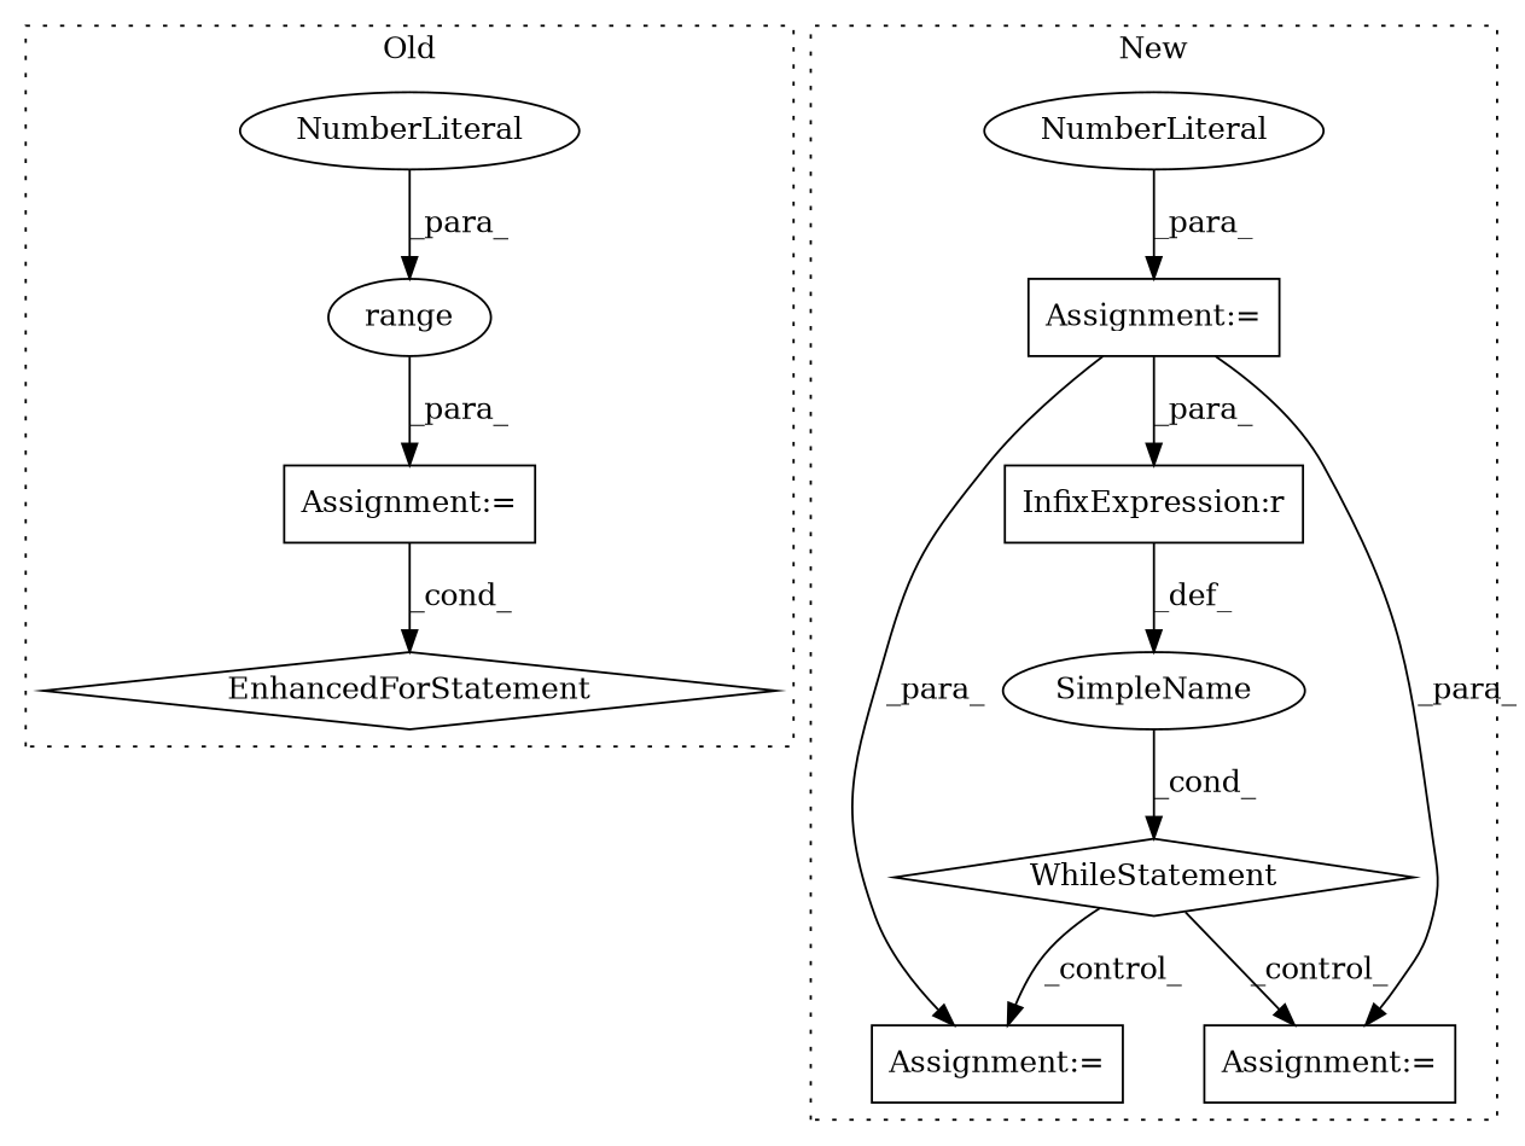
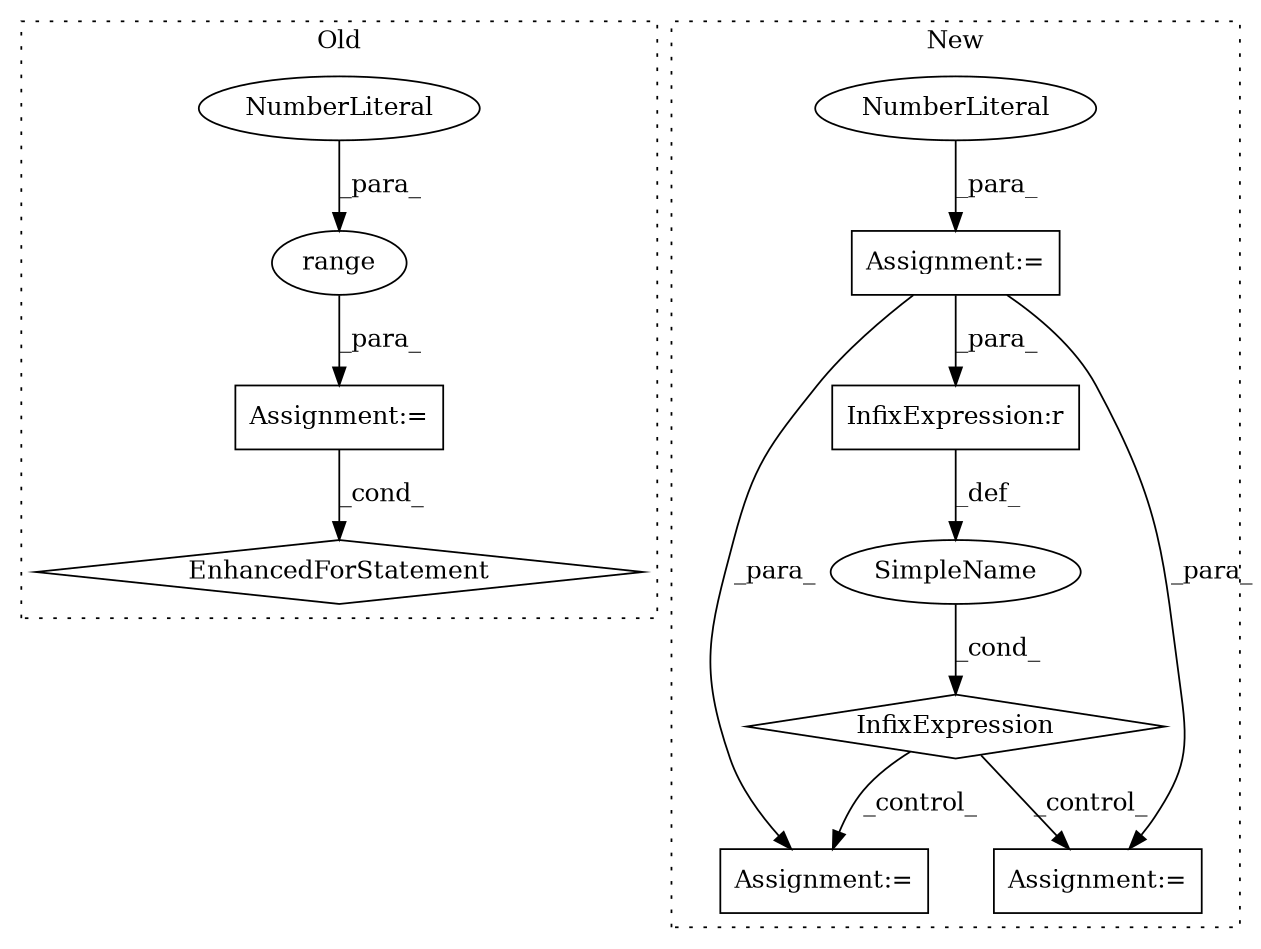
  digraph {
    node [a=7 l=1 s="9332,9416" shape=box]
    n1 [a=70 l="53,2" label=EnhancedForStatement shape=diamond]
    n2 [l="53,2" label="Assignment:="]
    n3 [a=32 l="6,1" label=range s="9393,9415" shape=ellipse]
    n4 [a=34 label=NumberLiteral s=9399 shape=ellipse]
-   n5 [a=61 l="7,2" label=WhileStatement s="9178,9223" shape=diamond]
+   n5 [a=61 l="7,2" label=InfixExpression s="9178,9223" shape=diamond]
    n6 [label="Assignment:=" s=9442]
    n7 [a=42 label=SimpleName shape=ellipse l="" s=""]
    n8 [a=27 l=3 label="InfixExpression:r" s=9198]
    n9 [label="Assignment:=" s=6118]
    n10 [a=34 label=NumberLiteral s=6119 shape=ellipse]
    n11 [l=2 label="Assignment:=" s=10557]
    subgraph cluster_1 {
      label=Old
      style=dotted
      n1
      n2
      n3
      n4
    }
    subgraph cluster_2 {
      label=New
      style=dotted
      n5
      n6
      n7
      n8
      n9
      n10
      n11
    }
    n2 -> n1 [label=_cond_]
    n3 -> n2 [label=_para_]
    n4 -> n3 [label=_para_]
    n5 -> n6 [label=_control_]
    n5 -> n11 [label=_control_]
    n7 -> n5 [label=_cond_]
    n8 -> n7 [label=_def_]
    n9 -> n6 [label=_para_]
    n9 -> n8 [label=_para_]
    n9 -> n11 [label=_para_]
    n10 -> n9 [label=_para_]
  }
